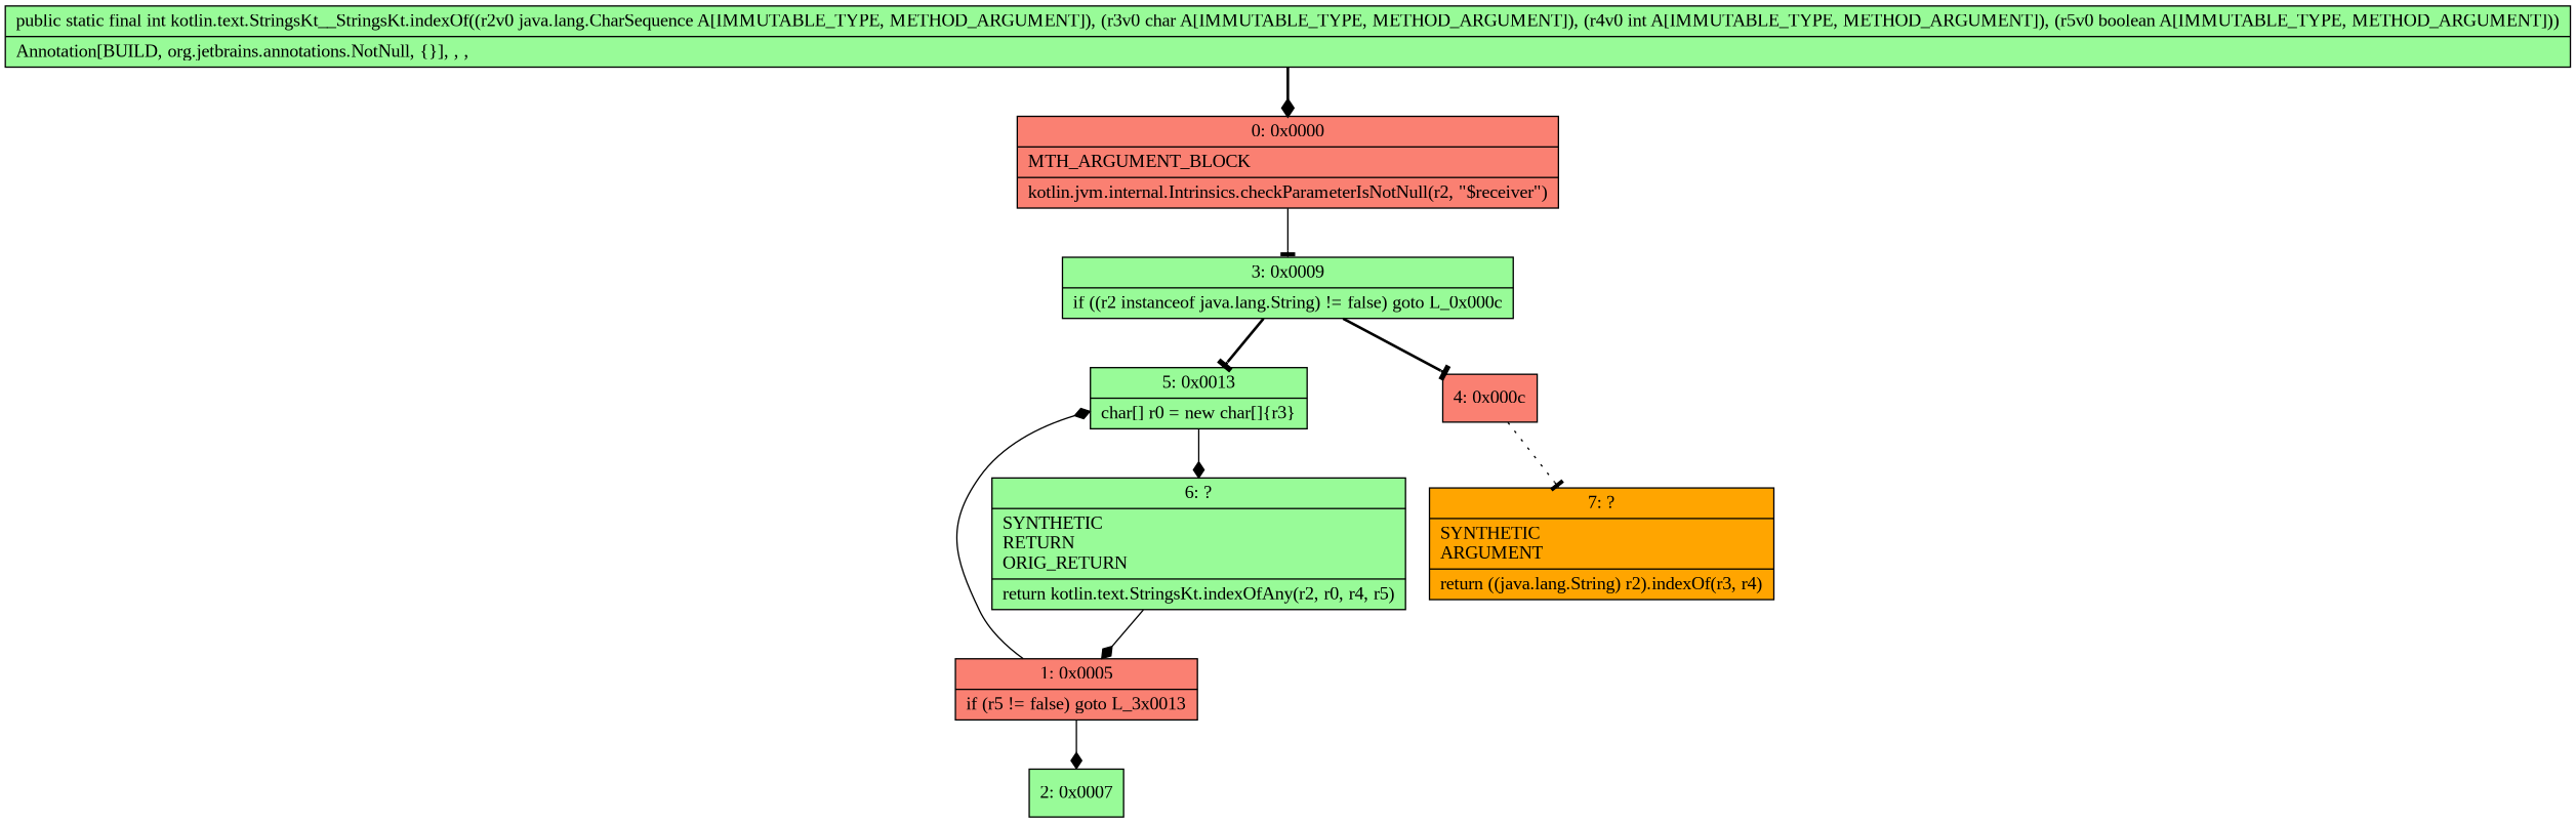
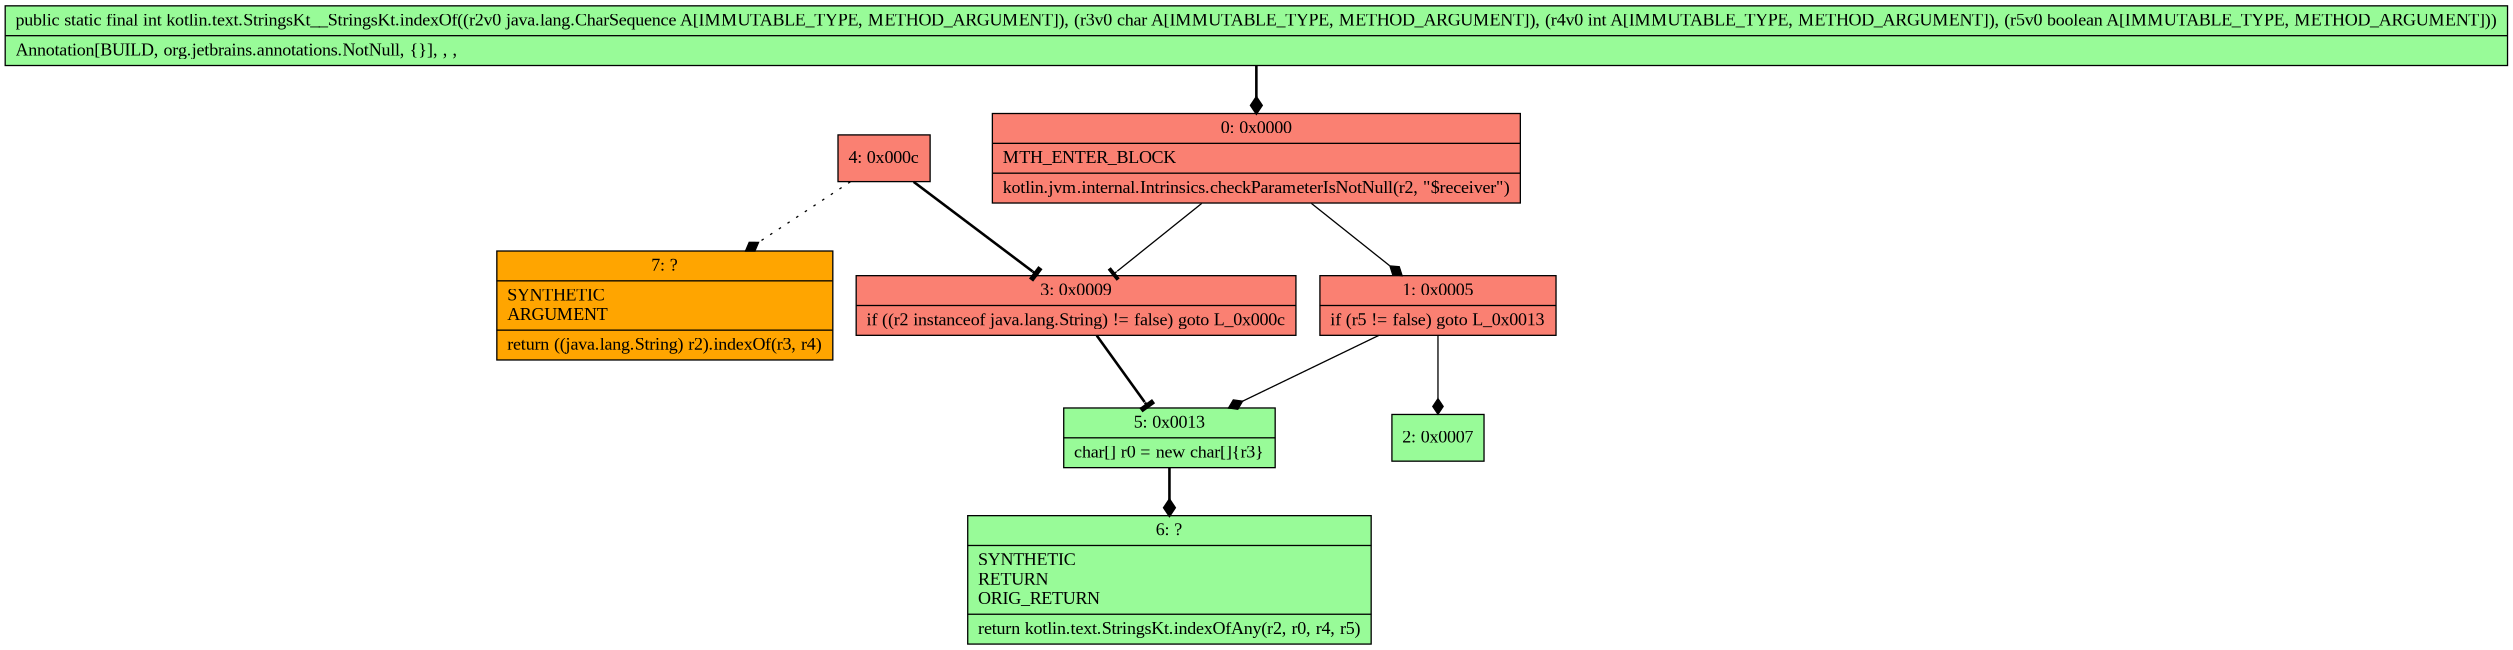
  digraph {
    fontname="Liberation Serif"
    node [fillcolor=palegreen fontname="Liberation Serif" shape=record style=filled]
    edge [arrowhead=diamond fontname="Liberation Serif" style=solid]
-   n1 [fillcolor=salmon label="{0\:\ 0x0000|MTH_ARGUMENT_BLOCK\l|kotlin.jvm.internal.Intrinsics.checkParameterIsNotNull(r2, \"$receiver\")\l}"]
-   n2 [fillcolor=salmon label="{1\:\ 0x0005|if (r5 != false) goto L_3x0013\l}"]
-   n3 [label="{3\:\ 0x0009|if ((r2 instanceof java.lang.String) != false) goto L_0x000c\l}"]
+   n1 [fillcolor=salmon label="{0\:\ 0x0000|MTH_ENTER_BLOCK\l|kotlin.jvm.internal.Intrinsics.checkParameterIsNotNull(r2, \"$receiver\")\l}"]
+   n2 [fillcolor=salmon label="{1\:\ 0x0005|if (r5 != false) goto L_0x0013\l}"]
+   n3 [fillcolor=salmon label="{3\:\ 0x0009|if ((r2 instanceof java.lang.String) != false) goto L_0x000c\l}"]
    n4 [label="{2\:\ 0x0007}"]
    n5 [label="{5\:\ 0x0013|char[] r0 = new char[]\{r3\}\l}"]
    n6 [label="{6\:\ ?|SYNTHETIC\lRETURN\lORIG_RETURN\l|return kotlin.text.StringsKt.indexOfAny(r2, r0, r4, r5)\l}"]
    n7 [fillcolor=salmon label="{4\:\ 0x000c}"]
    n8 [fillcolor=orange label="{7\:\ ?|SYNTHETIC\lARGUMENT\l|return ((java.lang.String) r2).indexOf(r3, r4)\l}"]
    n9 [label="{public static final int kotlin.text.StringsKt__StringsKt.indexOf((r2v0 java.lang.CharSequence A[IMMUTABLE_TYPE, METHOD_ARGUMENT]), (r3v0 char A[IMMUTABLE_TYPE, METHOD_ARGUMENT]), (r4v0 int A[IMMUTABLE_TYPE, METHOD_ARGUMENT]), (r5v0 boolean A[IMMUTABLE_TYPE, METHOD_ARGUMENT]))  | Annotation[BUILD, org.jetbrains.annotations.NotNull, \{\}], , , \l}"]
-   n6 -> n2
+   n1 -> n2
    n1 -> n3 [arrowhead=tee]
    n2 -> n4
    n2 -> n5
    n3 -> n5 [arrowhead=tee style=bold]
-   n3 -> n7 [arrowhead=tee style=bold]
-   n5 -> n6
-   n7 -> n8 [arrowhead=tee style=dotted]
+   n7 -> n3 [arrowhead=tee style=bold]
+   n5 -> n6 [style=bold]
+   n7 -> n8 [style=dotted]
    n9 -> n1 [style=bold]
  }
